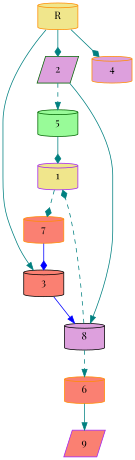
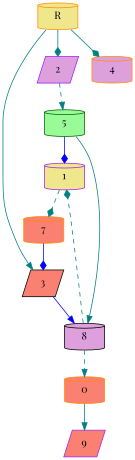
  digraph {
    fontname="Playfair Display"
    node [color=darkorange fillcolor=salmon fontname="Playfair Display" shape=cylinder style=filled]
    edge [arrowhead=diamond color=teal fontname="Playfair Display" style=solid]
    1 [color=purple fillcolor=khaki]
    7
-   3 [color=black]
-   2 [color=darkgreen fillcolor=plum shape=parallelogram]
+   3 [color=black shape=parallelogram]
+   2 [color=purple fillcolor=plum shape=parallelogram]
    5 [color=darkgreen fillcolor=palegreen]
    8 [color=black fillcolor=plum]
-   6
+   6 [label=0]
    9 [color=purple shape=parallelogram]
    R [fillcolor=khaki]
    4 [fillcolor=plum]
    1 -> 7 [style=dashed]
    7 -> 3 [color=blue]
    3 -> 8 [arrowhead=normal color=blue]
    2 -> 5 [arrowhead=normal style=dashed]
-   2 -> 8 [arrowhead=normal]
-   5 -> 1
+   5 -> 8 [arrowhead=normal]
+   5 -> 1 [color=blue]
    8 -> 1 [style=dashed]
    8 -> 6 [arrowhead=normal style=dashed]
    6 -> 9 [arrowhead=normal]
    R -> 3 [arrowhead=normal]
    R -> 2
    R -> 4
  }
